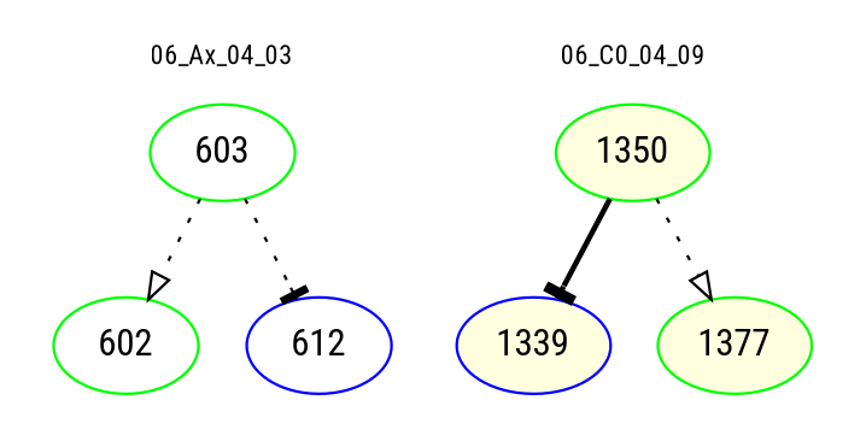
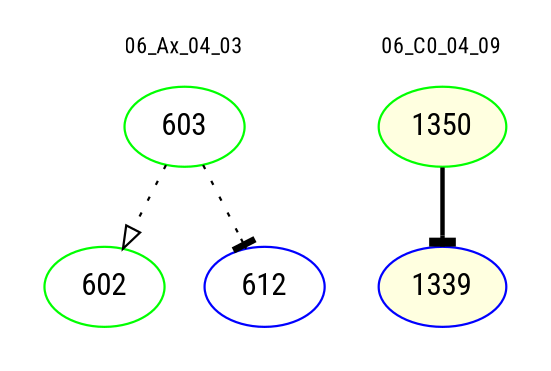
  digraph {
    fontname="Roboto Condensed"
    node [color=green fillcolor=white fontname="Roboto Condensed" style=filled]
    edge [arrowhead=onormal color=black fontname="Roboto Condensed" style=dotted]
    n1 [label=603]
    n2 [label=602]
    n3 [color=blue label=612]
    n4 [fillcolor=lightyellow label=1350]
    n5 [color=blue fillcolor=lightyellow label=1339]
-   n6 [fillcolor=lightyellow label=1377]
    subgraph cluster_1 {
      color=white
      fontsize=10
      label="06_Ax_04_03"
      n1
      n2
      n3
    }
    subgraph cluster_2 {
      color=white
      fontsize=10
      label="06_C0_04_09"
      n4
      n5
-     n6
    }
    n1 -> n2
    n1 -> n3 [arrowhead=tee]
    n4 -> n5 [arrowhead=tee style=bold]
-   n4 -> n6
  }
